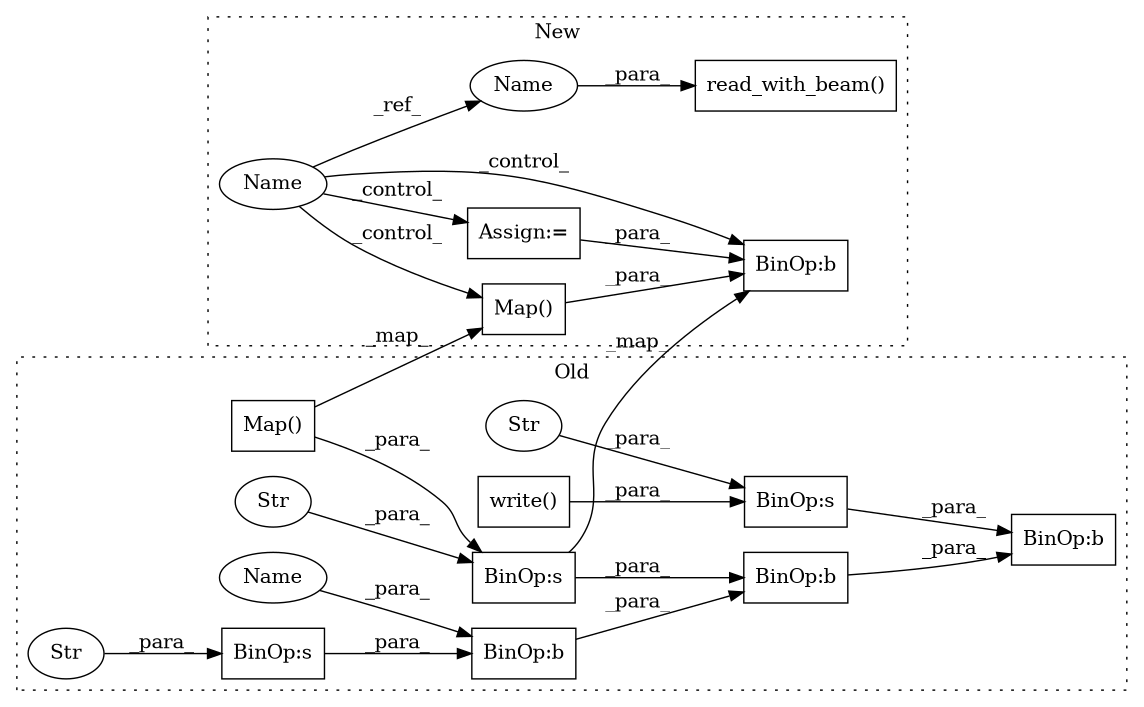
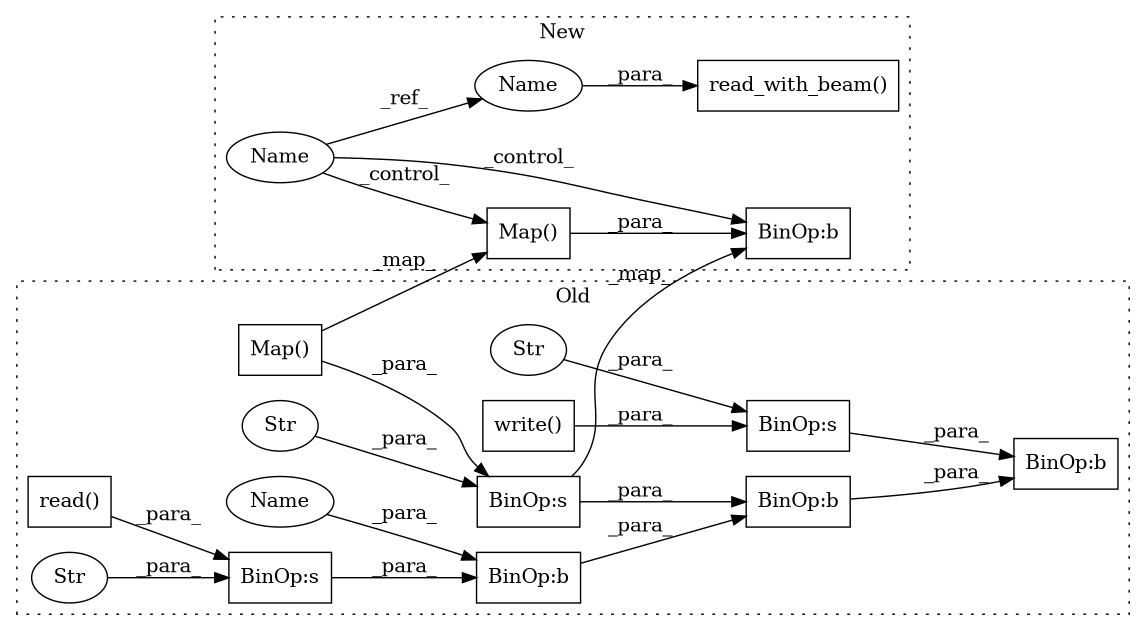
  digraph {
    rankdir=LR
    node [a=82 l=4 s=1462 shape=box]
    n1 [a=75 l="9,1" label="Map()" s="1546,1566"]
    n2 [l=126 label="BinOp:b"]
    n3 [l=21 label="BinOp:b"]
+   n4 [a=75 l=17 label="read()" s=1497]
    n5 [l=73 label="BinOp:b"]
    n6 [label="BinOp:s" s=1493]
    n7 [a=66 l=10 label=Str s=1483 shape=ellipse]
    n8 [label="BinOp:s" s=1599]
    n9 [a=66 l=11 label=Str s=1588 shape=ellipse]
    n10 [label="BinOp:s" s=1542]
    n11 [a=66 l=7 label=Str s=1535 shape=ellipse]
    n12 [a=75 l=19 label="write()" s=1603]
    n13 [a=87 l=1 label=Name s=1461 shape=ellipse]
    n14 [a=75 l="9,1" label="Map()" s="1528,1548"]
    n15 [a=87 l=8 label=Name s=1443 shape=ellipse]
    n16 [l=3 label="BinOp:b" s=1525]
    n17 [a=75 l="26,1" label="read_with_beam()" s="1468,1502"]
-   n18 [a=68 l=3 label="Assign:=" s=1465]
    n19 [a=87 l=8 label=Name s=1494 shape=ellipse]
    subgraph cluster_1 {
      label=Old
      style=dotted
      n1
      n2
      n3
+     n4
      n5
      n6
      n7
      n8
      n9
      n10
      n11
      n12
      n13
    }
    subgraph cluster_2 {
      label=New
      style=dotted
      n14
      n15
      n16
      n17
-     n18
      n19
    }
    n1 -> n10 [label=_para_]
    n1 -> n14 [label=_map_]
    n3 -> n5 [label=_para_]
+   n4 -> n6 [label=_para_]
    n5 -> n2 [label=_para_]
    n6 -> n3 [label=_para_]
    n7 -> n6 [label=_para_]
    n8 -> n2 [label=_para_]
    n9 -> n8 [label=_para_]
    n10 -> n5 [label=_para_]
    n10 -> n16 [label=_map_]
    n11 -> n10 [label=_para_]
    n12 -> n8 [label=_para_]
    n13 -> n3 [label=_para_]
    n14 -> n16 [label=_para_]
    n15 -> n14 [label=_control_]
    n15 -> n16 [label=_control_]
-   n15 -> n18 [label=_control_]
    n15 -> n19 [label=_ref_]
-   n18 -> n16 [label=_para_]
    n19 -> n17 [label=_para_]
  }
